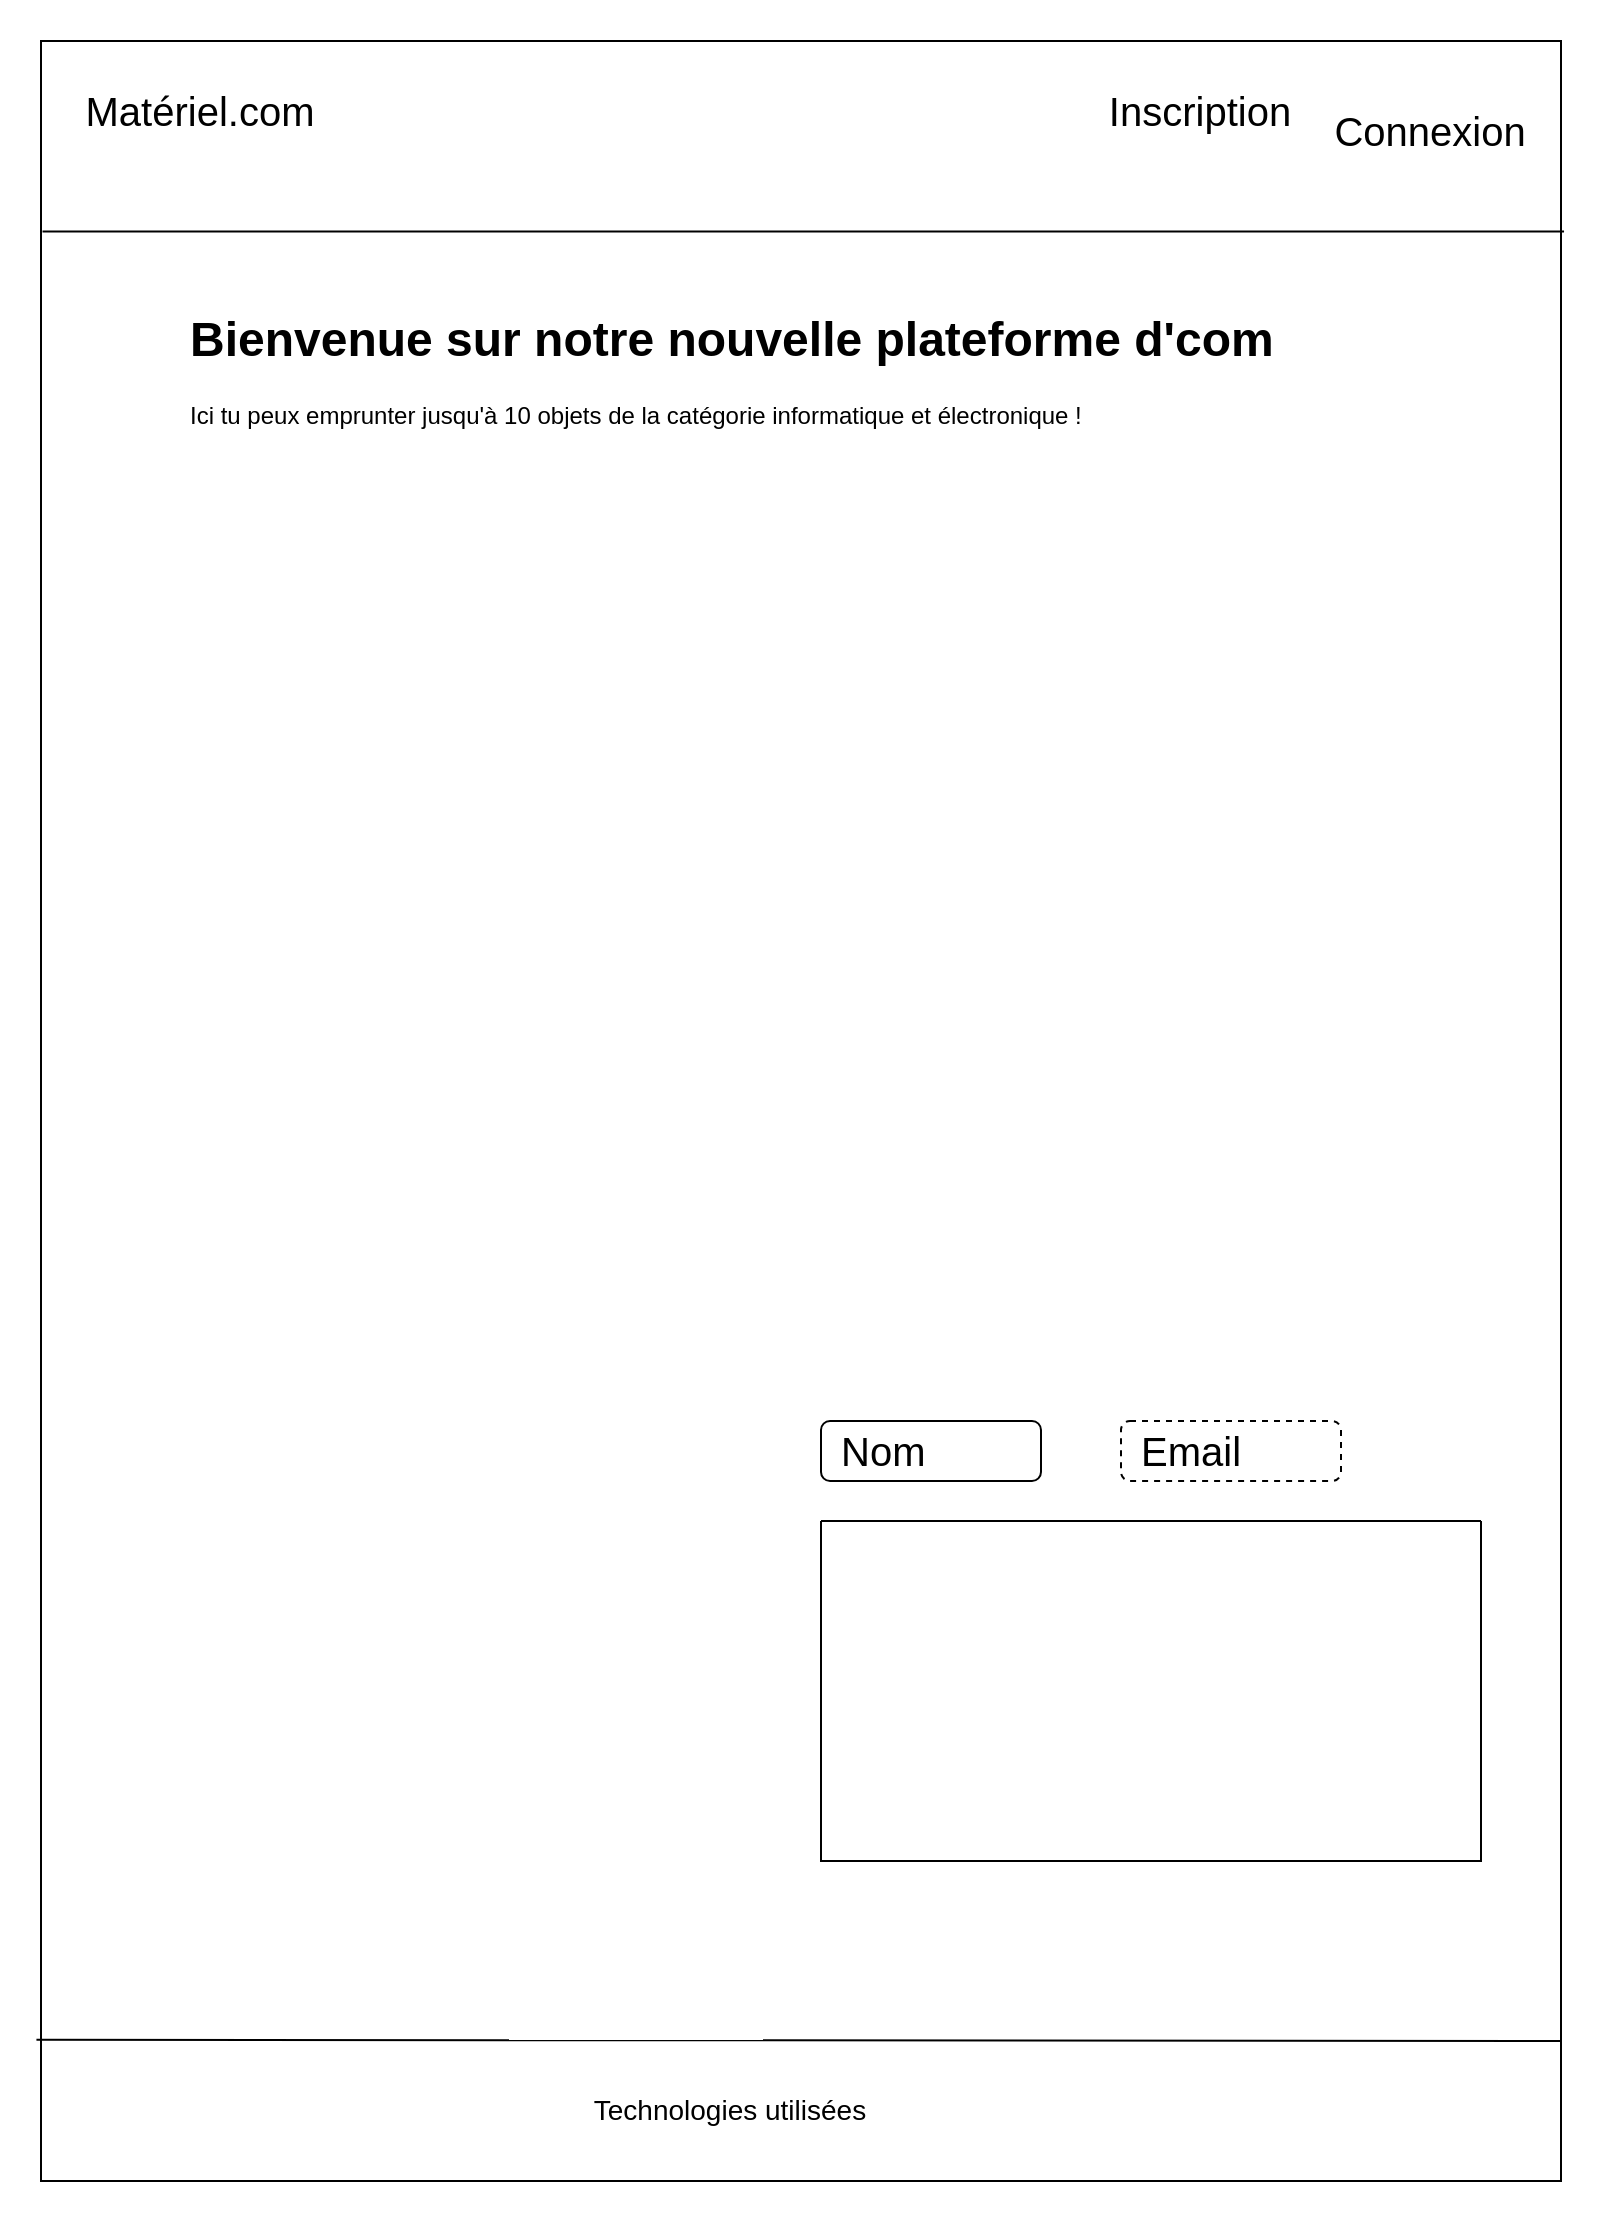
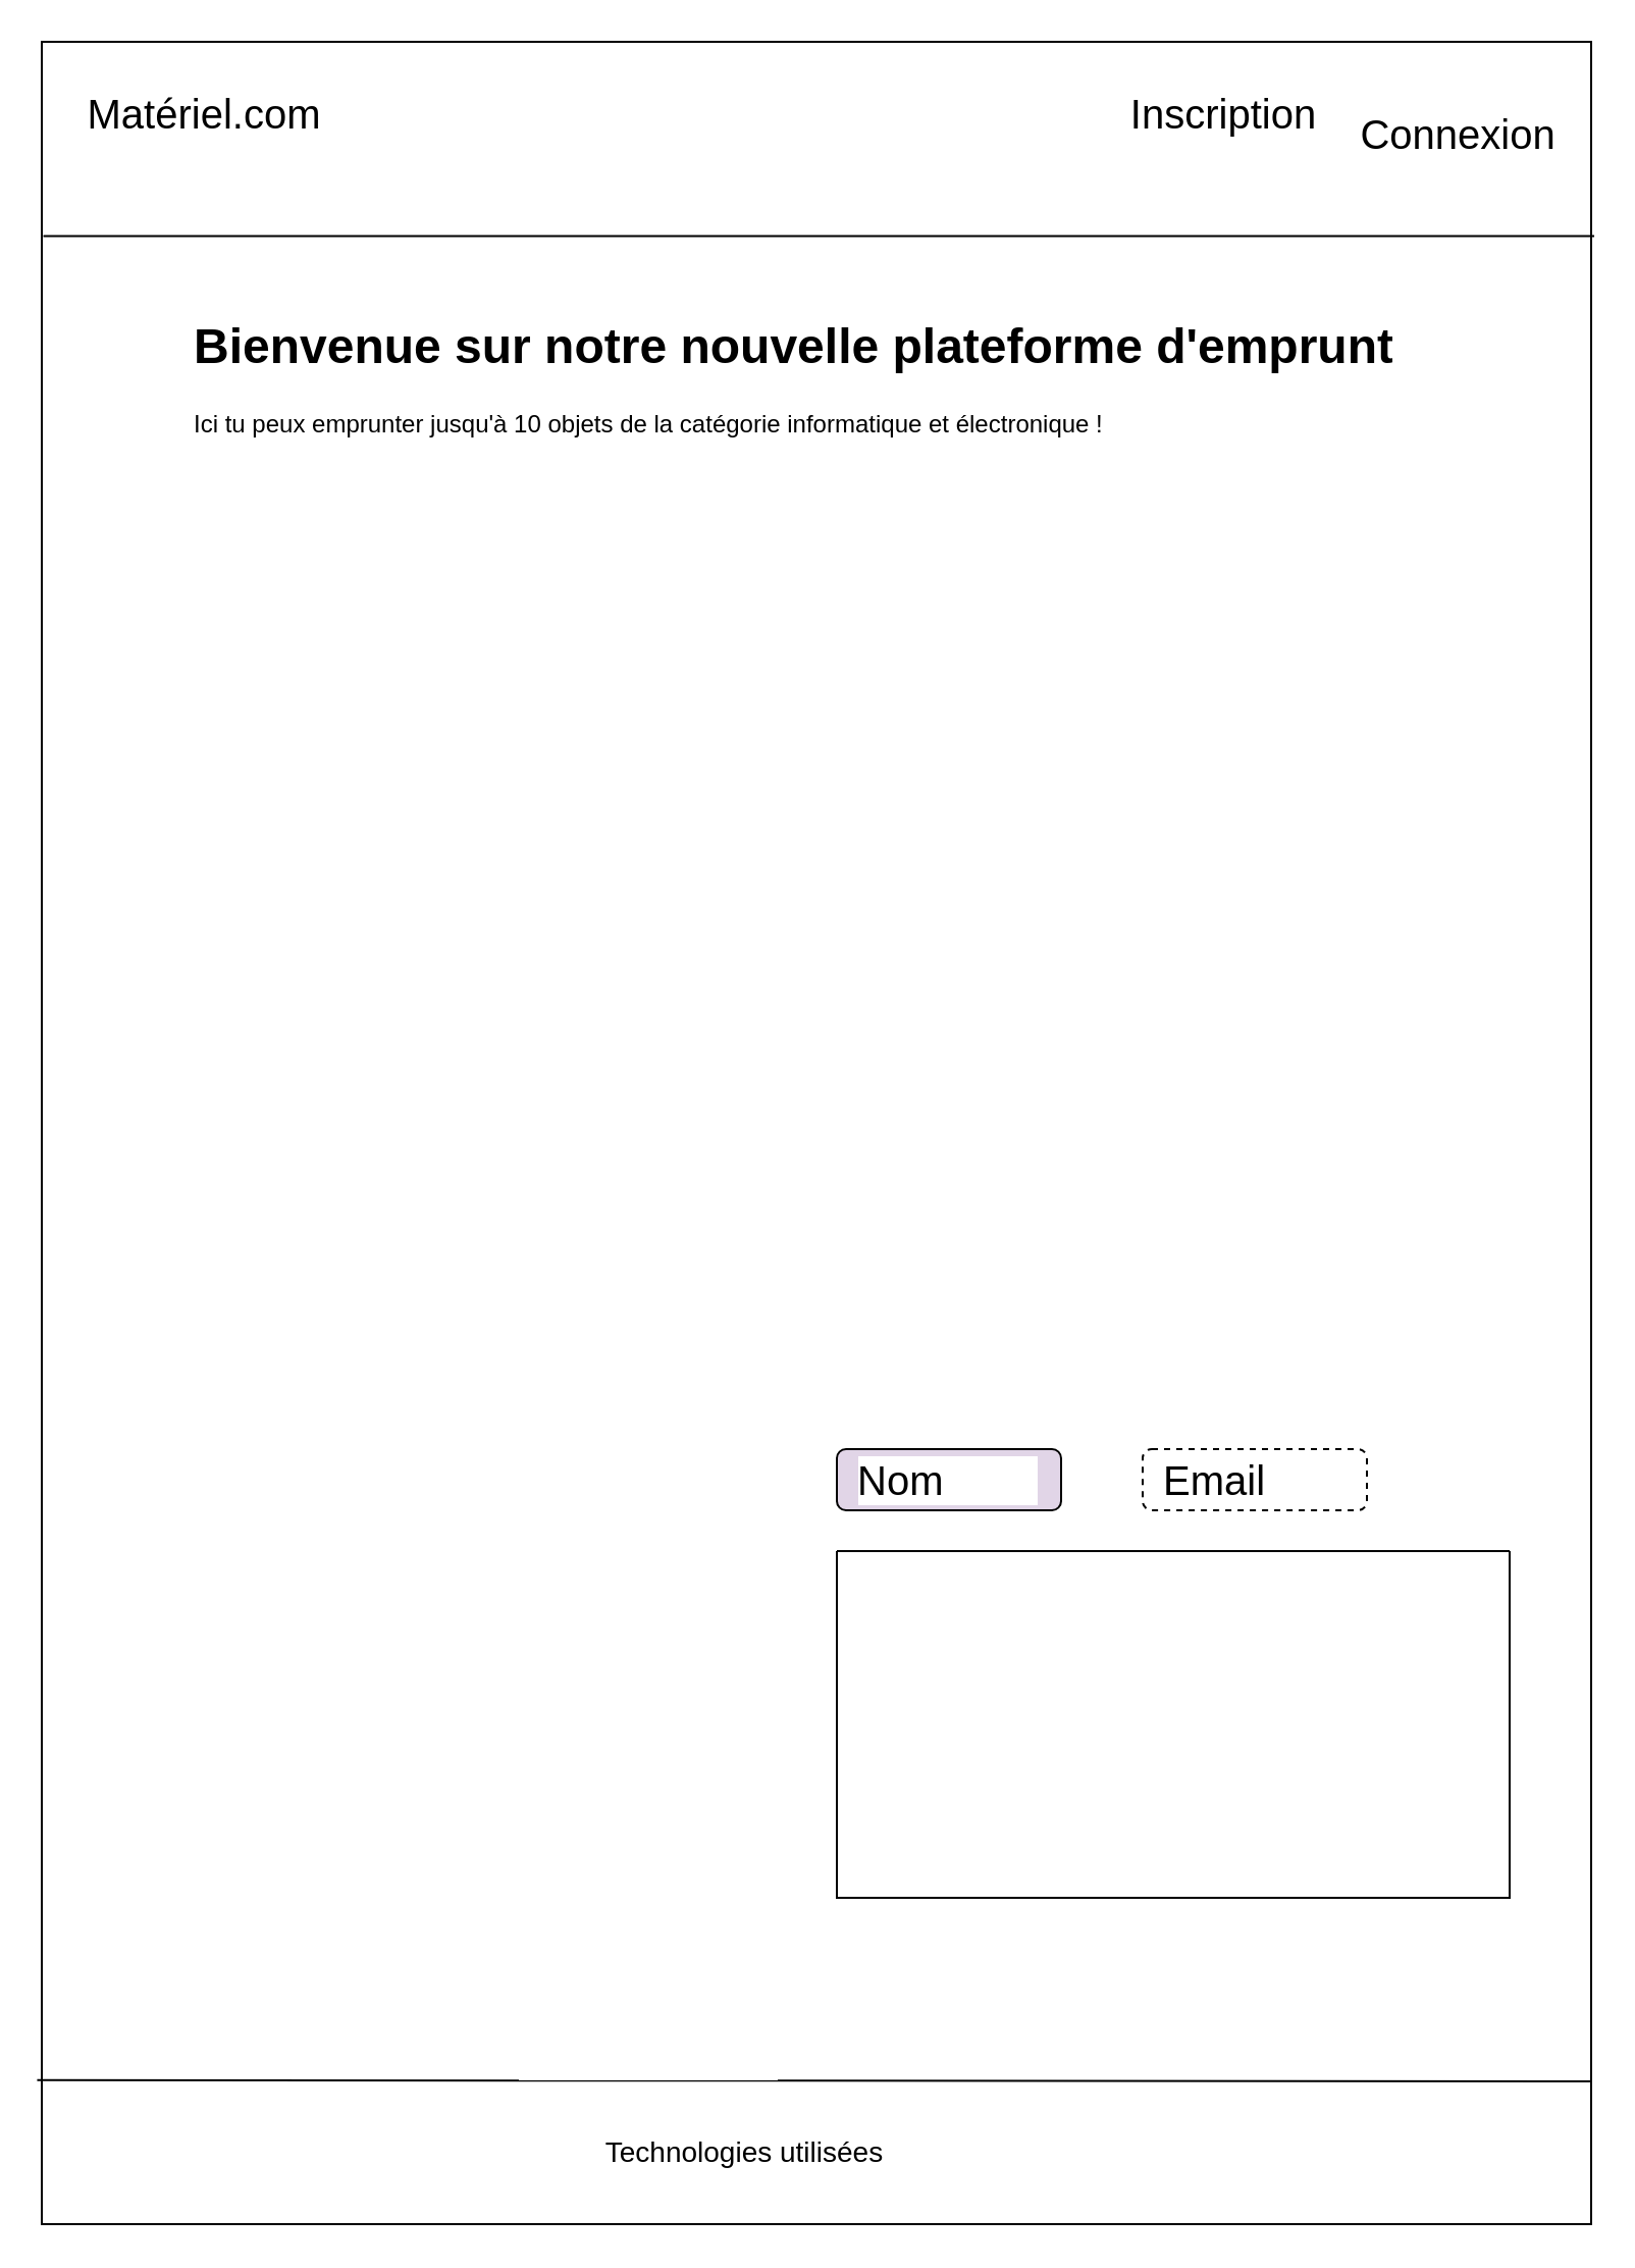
  <mxCell id="0" />
  <mxCell id="1" parent="0" />
  <mxCell id="2" value="" style="rounded=0;whiteSpace=wrap;html=1;" vertex="1" parent="1"><mxGeometry x="20" y="20" width="760" height="1070" as="geometry" /></mxCell>
  <mxCell id="3" value="" style="endArrow=none;html=1;rounded=0;entryX=1.002;entryY=0.089;entryDx=0;entryDy=0;entryPerimeter=0;exitX=0.001;exitY=0.089;exitDx=0;exitDy=0;exitPerimeter=0;" edge="1" parent="1" source="2" target="2"><mxGeometry width="50" height="50" relative="1" as="geometry"><mxPoint x="20" y="101" as="sourcePoint" /><mxPoint x="420" y="170" as="targetPoint" /></mxGeometry></mxCell>
  <mxCell id="4" value="Matériel.com" style="text;html=1;strokeColor=none;fillColor=none;align=center;verticalAlign=middle;whiteSpace=wrap;rounded=0;fontSize=20;" vertex="1" parent="1"><mxGeometry x="70" y="40" width="60" height="30" as="geometry" /></mxCell>
  <mxCell id="5" value="Inscription" style="text;html=1;strokeColor=none;fillColor=none;align=center;verticalAlign=middle;whiteSpace=wrap;rounded=0;fontSize=20;" vertex="1" parent="1"><mxGeometry x="570" y="40" width="60" height="30" as="geometry" /></mxCell>
  <mxCell id="6" value="Connexion" style="text;html=1;strokeColor=none;fillColor=none;align=center;verticalAlign=middle;whiteSpace=wrap;rounded=0;fontSize=20;" vertex="1" parent="1"><mxGeometry x="685" y="50" width="60" height="30" as="geometry" /></mxCell>
  <mxCell id="7" value="" style="endArrow=none;html=1;rounded=0;exitX=-0.003;exitY=0.934;exitDx=0;exitDy=0;exitPerimeter=0;" edge="1" parent="1" source="2"><mxGeometry width="50" height="50" relative="1" as="geometry"><mxPoint x="30" y="340" as="sourcePoint" /><mxPoint x="780" y="1020" as="targetPoint" /><Array as="points" /></mxGeometry></mxCell>
- <mxCell id="8" value="&lt;h1&gt;Bienvenue sur notre nouvelle plateforme d'com&lt;/h1&gt;&lt;p&gt;Ici tu peux emprunter jusqu'à 10 objets de la catégorie informatique et électronique !&lt;/p&gt;" style="text;html=1;strokeColor=none;fillColor=none;spacing=5;spacingTop=-20;whiteSpace=wrap;overflow=hidden;rounded=0;" vertex="1" parent="1"><mxGeometry x="90" y="150" width="610" height="130" as="geometry" /></mxCell>
+ <mxCell id="8" value="&lt;h1&gt;Bienvenue sur notre nouvelle plateforme d'emprunt&lt;/h1&gt;&lt;p&gt;Ici tu peux emprunter jusqu'à 10 objets de la catégorie informatique et électronique !&lt;/p&gt;" style="text;html=1;strokeColor=none;fillColor=none;spacing=5;spacingTop=-20;whiteSpace=wrap;overflow=hidden;rounded=0;" vertex="1" parent="1"><mxGeometry x="90" y="150" width="610" height="130" as="geometry" /></mxCell>
  <mxCell id="9" value="&lt;div style=&quot;font-size: 14px ; line-height: 19px&quot;&gt;&lt;span style=&quot;background-color: rgb(255 , 255 , 255)&quot;&gt;Technologies utilisées&lt;/span&gt;&lt;/div&gt;" style="text;html=1;strokeColor=none;fillColor=none;align=center;verticalAlign=middle;whiteSpace=wrap;rounded=0;" vertex="1" parent="1"><mxGeometry x="250" y="1040" width="230" height="30" as="geometry" /></mxCell>
- <mxCell id="10" value="Nom&lt;span style=&quot;white-space: pre&quot;&gt;&#09;&lt;/span&gt;" style="rounded=1;whiteSpace=wrap;html=1;labelBackgroundColor=#FFFFFF;fontFamily=Helvetica;fontSize=20;fontColor=#000000;" vertex="1" parent="1"><mxGeometry x="410" y="710" width="110" height="30" as="geometry" /></mxCell>
+ <mxCell id="10" value="Nom&lt;span style=&quot;white-space: pre&quot;&gt;&#09;&lt;/span&gt;" style="rounded=1;whiteSpace=wrap;html=1;labelBackgroundColor=#FFFFFF;fontFamily=Helvetica;fontSize=20;fontColor=#000000;fillColor=#e1d5e7;" vertex="1" parent="1"><mxGeometry x="410" y="710" width="110" height="30" as="geometry" /></mxCell>
  <mxCell id="11" value="Email&lt;span style=&quot;white-space: pre&quot;&gt;&#09;&lt;/span&gt;" style="rounded=1;whiteSpace=wrap;html=1;labelBackgroundColor=#FFFFFF;fontFamily=Helvetica;fontSize=20;fontColor=#000000;dashed=1;" vertex="1" parent="1"><mxGeometry x="560" y="710" width="110" height="30" as="geometry" /></mxCell>
  <mxCell id="12" value="" style="swimlane;startSize=0;labelBackgroundColor=#FFFFFF;fontFamily=Helvetica;fontSize=20;fontColor=#000000;" vertex="1" parent="1"><mxGeometry x="410" y="760" width="330" height="170" as="geometry" /></mxCell>
